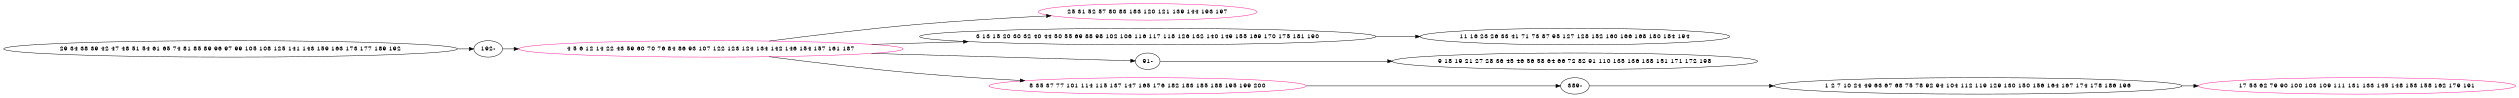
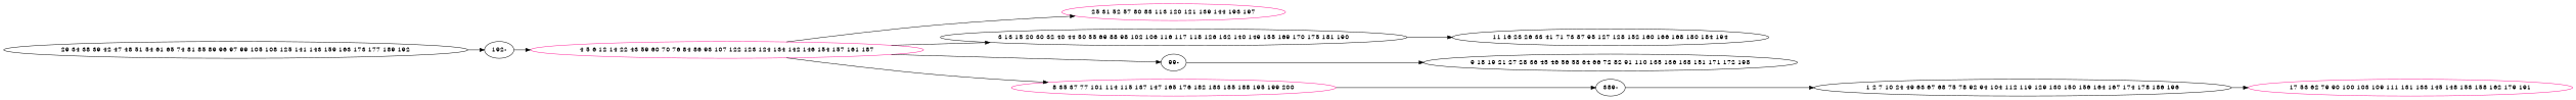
  digraph {
    rankdir=LR
    node [color=black]
    n1 [label="29 34 38 39 42 47 48 51 54 61 65 74 81 85 89 96 97 99 105 108 125 141 143 159 163 173 177 189 192"]
    n2 [label="192-"]
    n3 [color=deeppink label="4 5 6 12 14 22 43 59 60 70 76 84 86 93 107 122 123 124 134 142 146 154 157 161 187"]
-   n4 [color=deeppink label="25 31 52 57 80 83 183 120 121 139 144 193 197"]
+   n4 [color=deeppink label="25 31 52 57 80 83 113 120 121 139 144 193 197"]
    n5 [label="3 13 15 20 30 32 40 44 50 55 69 88 98 102 106 116 117 118 126 132 140 149 155 169 170 175 181 190"]
-   n6 [label="91-"]
+   n6 [label="99-"]
    n7 [color=deeppink label="8 35 37 77 101 114 115 137 147 165 176 182 183 185 188 195 199 200"]
    n8 [label="11 16 23 26 33 41 71 73 87 95 127 128 152 160 166 168 180 184 194"]
    n9 [label="9 18 19 21 27 28 36 45 46 56 58 64 66 72 82 91 110 135 136 138 151 171 172 198"]
    n10 [label="389-"]
    n11 [label="1 2 7 10 24 49 63 67 68 75 78 92 94 104 112 119 129 130 150 156 164 167 174 178 186 196"]
    n12 [color=deeppink label="17 53 62 79 90 100 103 109 111 131 133 145 148 153 158 162 179 191"]
    n1 -> n2
    n2 -> n3
    n3 -> n4
    n3 -> n5
    n3 -> n6
    n3 -> n7
    n5 -> n8
    n6 -> n9
    n7 -> n10
    n10 -> n11
    n11 -> n12
  }
